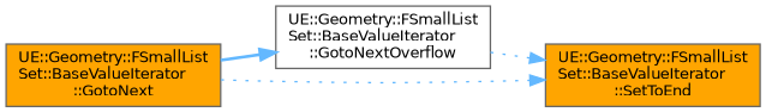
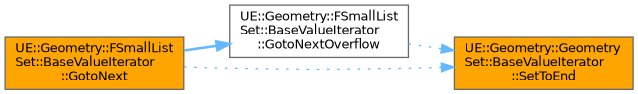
  digraph {
    rankdir=LR
    node [color=grey40 fillcolor=orange fontname=Helvetica fontsize=10 shape=box style=filled]
    edge [color=steelblue1 fontname=Helvetica fontsize=10 labelfontname=Helvetica labelfontsize=10 style=dotted]
    n1 [color=gray40 fontcolor=black height=0.2 label="UE::Geometry::FSmallList\lSet::BaseValueIterator\l::GotoNext" width=0.4]
    n2 [fillcolor=white height=0.2 label="UE::Geometry::FSmallList\lSet::BaseValueIterator\l::GotoNextOverflow" width=0.4]
-   n3 [height=0.2 label="UE::Geometry::FSmallList\lSet::BaseValueIterator\l::SetToEnd" width=0.4]
+   n3 [height=0.2 label="UE::Geometry::Geometry\lSet::BaseValueIterator\l::SetToEnd" width=0.4]
    n1 -> n2 [style=bold]
    n1 -> n3
    n2 -> n3
  }
